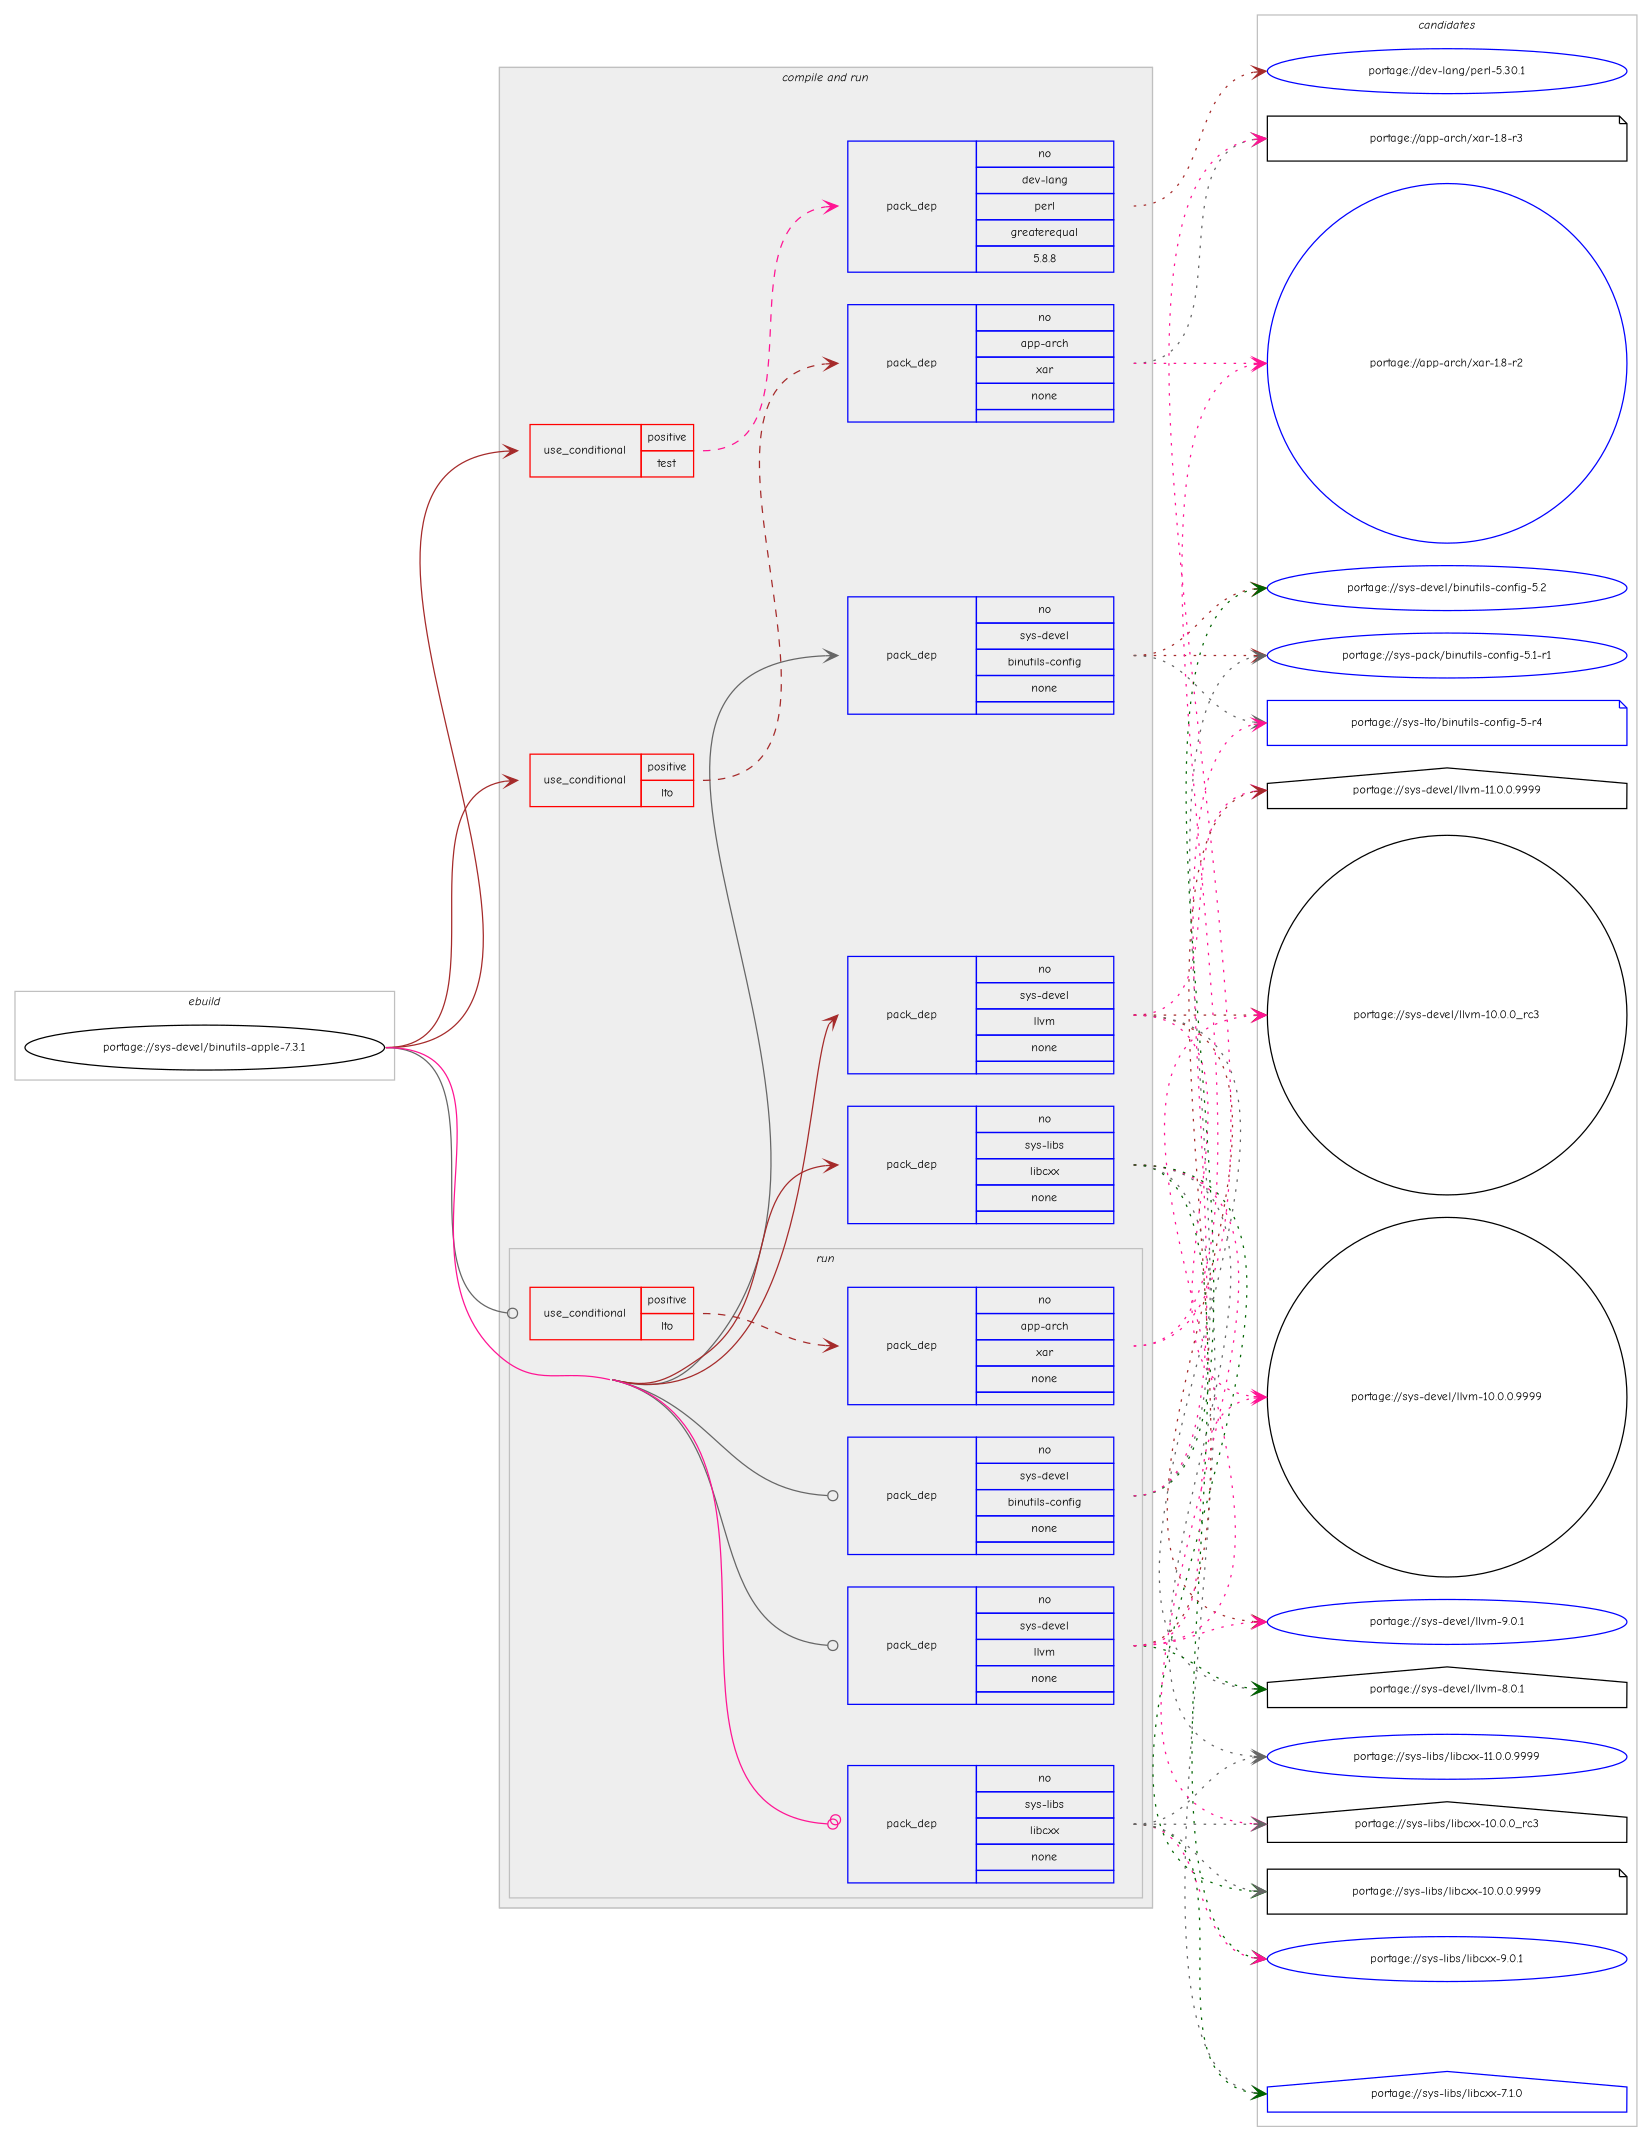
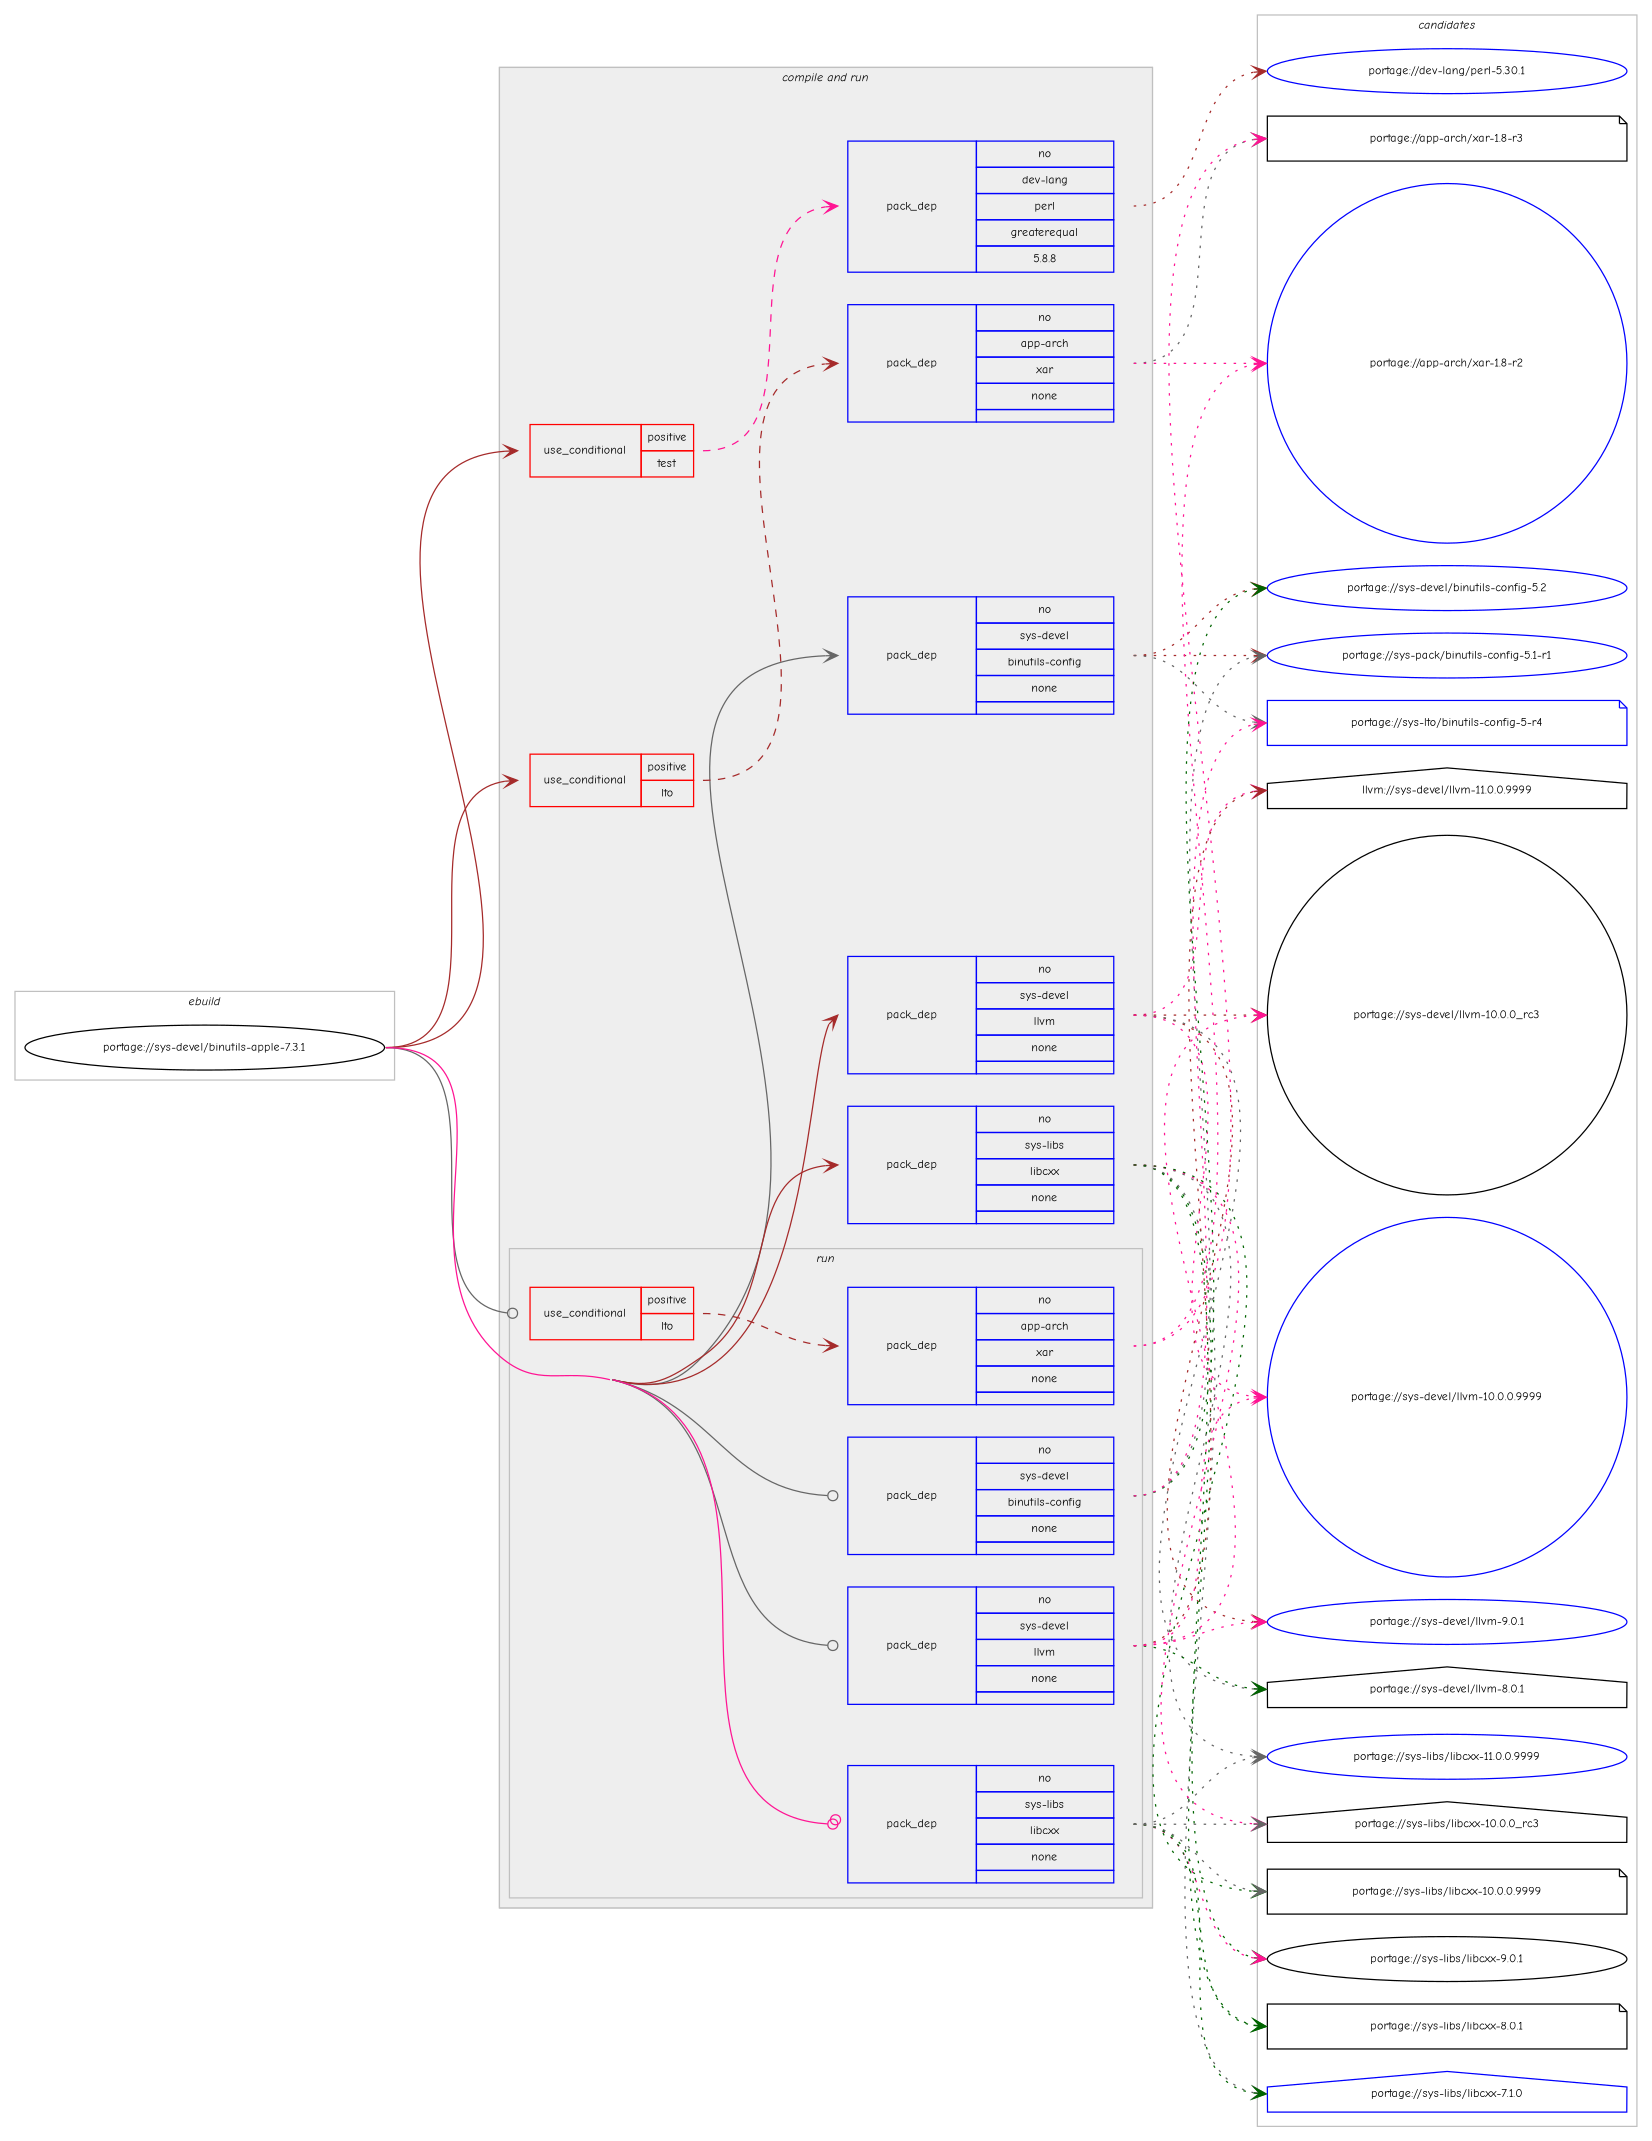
  digraph {
    compound=true
    concentrate=true
    fontname="Comic Neue"
    fontsize=10
    newrank=true
    rankdir=LR
    ranksep=1.5
    node [color=blue fontname="Comic Neue" fontsize=10 shape=none]
    edge [arrowhead=vee color=gray40 fontname="Comic Neue" headport=w style=dotted tailport=e weight=100]
    n1 [color=black label="portage://sys-devel/binutils-apple-7.3.1" shape=ellipse width=4]
    n2 [label=<<TABLE BORDER="0" CELLBORDER="1" CELLSPACING="0" CELLPADDING="4" WIDTH="220"><TR><TD ROWSPAN="6" CELLPADDING="30">pack_dep</TD></TR><TR><TD WIDTH="110">no</TD></TR><TR><TD>app-arch</TD></TR><TR><TD>xar</TD></TR><TR><TD>none</TD></TR><TR><TD></TD></TR></TABLE>>]
    n3 [color=red label=<<TABLE BORDER="0" CELLBORDER="1" CELLSPACING="0" CELLPADDING="4"><TR><TD ROWSPAN="3" CELLPADDING="10">use_conditional</TD></TR><TR><TD>positive</TD></TR><TR><TD>lto</TD></TR></TABLE>>]
    n4 [label=<<TABLE BORDER="0" CELLBORDER="1" CELLSPACING="0" CELLPADDING="4" WIDTH="220"><TR><TD ROWSPAN="6" CELLPADDING="30">pack_dep</TD></TR><TR><TD WIDTH="110">no</TD></TR><TR><TD>dev-lang</TD></TR><TR><TD>perl</TD></TR><TR><TD>greaterequal</TD></TR><TR><TD>5.8.8</TD></TR></TABLE>>]
    n5 [color=red label=<<TABLE BORDER="0" CELLBORDER="1" CELLSPACING="0" CELLPADDING="4"><TR><TD ROWSPAN="3" CELLPADDING="10">use_conditional</TD></TR><TR><TD>positive</TD></TR><TR><TD>test</TD></TR></TABLE>>]
    n6 [label=<<TABLE BORDER="0" CELLBORDER="1" CELLSPACING="0" CELLPADDING="4" WIDTH="220"><TR><TD ROWSPAN="6" CELLPADDING="30">pack_dep</TD></TR><TR><TD WIDTH="110">no</TD></TR><TR><TD>sys-devel</TD></TR><TR><TD>binutils-config</TD></TR><TR><TD>none</TD></TR><TR><TD></TD></TR></TABLE>>]
    n7 [label=<<TABLE BORDER="0" CELLBORDER="1" CELLSPACING="0" CELLPADDING="4" WIDTH="220"><TR><TD ROWSPAN="6" CELLPADDING="30">pack_dep</TD></TR><TR><TD WIDTH="110">no</TD></TR><TR><TD>sys-devel</TD></TR><TR><TD>llvm</TD></TR><TR><TD>none</TD></TR><TR><TD></TD></TR></TABLE>>]
    n8 [label=<<TABLE BORDER="0" CELLBORDER="1" CELLSPACING="0" CELLPADDING="4" WIDTH="220"><TR><TD ROWSPAN="6" CELLPADDING="30">pack_dep</TD></TR><TR><TD WIDTH="110">no</TD></TR><TR><TD>sys-libs</TD></TR><TR><TD>libcxx</TD></TR><TR><TD>none</TD></TR><TR><TD></TD></TR></TABLE>>]
    n9 [label=<<TABLE BORDER="0" CELLBORDER="1" CELLSPACING="0" CELLPADDING="4" WIDTH="220"><TR><TD ROWSPAN="6" CELLPADDING="30">pack_dep</TD></TR><TR><TD WIDTH="110">no</TD></TR><TR><TD>app-arch</TD></TR><TR><TD>xar</TD></TR><TR><TD>none</TD></TR><TR><TD></TD></TR></TABLE>>]
    n10 [color=red label=<<TABLE BORDER="0" CELLBORDER="1" CELLSPACING="0" CELLPADDING="4"><TR><TD ROWSPAN="3" CELLPADDING="10">use_conditional</TD></TR><TR><TD>positive</TD></TR><TR><TD>lto</TD></TR></TABLE>>]
    n11 [label=<<TABLE BORDER="0" CELLBORDER="1" CELLSPACING="0" CELLPADDING="4" WIDTH="220"><TR><TD ROWSPAN="6" CELLPADDING="30">pack_dep</TD></TR><TR><TD WIDTH="110">no</TD></TR><TR><TD>sys-devel</TD></TR><TR><TD>binutils-config</TD></TR><TR><TD>none</TD></TR><TR><TD></TD></TR></TABLE>>]
    n12 [label=<<TABLE BORDER="0" CELLBORDER="1" CELLSPACING="0" CELLPADDING="4" WIDTH="220"><TR><TD ROWSPAN="6" CELLPADDING="30">pack_dep</TD></TR><TR><TD WIDTH="110">no</TD></TR><TR><TD>sys-devel</TD></TR><TR><TD>llvm</TD></TR><TR><TD>none</TD></TR><TR><TD></TD></TR></TABLE>>]
    n13 [label=<<TABLE BORDER="0" CELLBORDER="1" CELLSPACING="0" CELLPADDING="4" WIDTH="220"><TR><TD ROWSPAN="6" CELLPADDING="30">pack_dep</TD></TR><TR><TD WIDTH="110">no</TD></TR><TR><TD>sys-libs</TD></TR><TR><TD>libcxx</TD></TR><TR><TD>none</TD></TR><TR><TD></TD></TR></TABLE>>]
    n14 [color=black label="portage://app-arch/xar-1.8-r3" shape=note width=4]
    n15 [label="portage://app-arch/xar-1.8-r2" shape=circle width=4]
    n16 [label="portage://dev-lang/perl-5.30.1" shape=ellipse width=4]
    n17 [label="portage://sys-devel/binutils-config-5.2" shape=ellipse width=4]
    n18 [label="portage://sys-pack/binutils-config-5.1-r1" shape=ellipse width=4]
    n19 [label="portage://sys-lto/binutils-config-5-r4" shape=note width=4]
    n20 [label="portage://sys-devel/llvm-9.0.1" shape=ellipse width=4]
    n21 [color=black label="portage://sys-devel/llvm-8.0.1" shape=house width=4]
-   n22 [color=black label="portage://sys-devel/llvm-11.0.0.9999" shape=house width=4]
+   n22 [color=black label="llvm://sys-devel/llvm-11.0.0.9999" shape=house width=4]
    n23 [color=black label="portage://sys-devel/llvm-10.0.0_rc3" shape=circle width=4]
-   n24 [color=black label="portage://sys-devel/llvm-10.0.0.9999" shape=circle width=4]
-   n25 [label="portage://sys-libs/libcxx-9.0.1" shape=ellipse width=4]
+   n24 [label="portage://sys-devel/llvm-10.0.0.9999" shape=circle width=4]
+   n25 [color=black label="portage://sys-libs/libcxx-9.0.1" shape=ellipse width=4]
+   n26 [color=black label="portage://sys-libs/libcxx-8.0.1" shape=note width=4]
    n27 [label="portage://sys-libs/libcxx-7.1.0" shape=house width=4]
    n28 [label="portage://sys-libs/libcxx-11.0.0.9999" shape=ellipse width=4]
    n29 [color=black label="portage://sys-libs/libcxx-10.0.0_rc3" shape=house width=4]
    n30 [color=black label="portage://sys-libs/libcxx-10.0.0.9999" shape=note width=4]
    subgraph cluster_1 {
      color=gray
      label=<<i>ebuild</i>>
      rank=same
      n1
    }
    subgraph cluster_2 {
      color=gray
      label=<<i>dependencies</i>>
      subgraph cluster_3 {
        color=gray
        fillcolor="#eeeeee"
        label=<<i>compile</i>>
        style=filled
        subgraph sub_4 {
          color=gray
          fillcolor="#eeeeee"
          label=<<i>compile</i>>
          style=filled
          n3
          subgraph sub_5 {
            color=gray
            fillcolor="#eeeeee"
            label=<<i>compile</i>>
            style=filled
            n2
          }
        }
        subgraph sub_6 {
          color=gray
          fillcolor="#eeeeee"
          label=<<i>compile</i>>
          style=filled
          n5
          subgraph sub_7 {
            color=gray
            fillcolor="#eeeeee"
            label=<<i>compile</i>>
            style=filled
            n4
          }
        }
        subgraph sub_8 {
          color=gray
          fillcolor="#eeeeee"
          label=<<i>compile</i>>
          style=filled
          n6
        }
        subgraph sub_9 {
          color=gray
          fillcolor="#eeeeee"
          label=<<i>compile</i>>
          style=filled
          n7
        }
        subgraph sub_10 {
          color=gray
          fillcolor="#eeeeee"
          label=<<i>compile</i>>
          style=filled
          n8
        }
      }
      subgraph cluster_11 {
        color=gray
        fillcolor="#eeeeee"
        label=<<i>compile and run</i>>
        style=filled
      }
      subgraph cluster_12 {
        color=gray
        fillcolor="#eeeeee"
        label=<<i>run</i>>
        style=filled
        subgraph sub_13 {
          color=gray
          fillcolor="#eeeeee"
          label=<<i>run</i>>
          style=filled
          n10
          subgraph sub_14 {
            color=gray
            fillcolor="#eeeeee"
            label=<<i>run</i>>
            style=filled
            n9
          }
        }
        subgraph sub_15 {
          color=gray
          fillcolor="#eeeeee"
          label=<<i>run</i>>
          style=filled
          n11
        }
        subgraph sub_16 {
          color=gray
          fillcolor="#eeeeee"
          label=<<i>run</i>>
          style=filled
          n12
        }
        subgraph sub_17 {
          color=gray
          fillcolor="#eeeeee"
          label=<<i>run</i>>
          style=filled
          n13
        }
      }
    }
    subgraph cluster_18 {
      color=gray
      label=<<i>candidates</i>>
      rank=same
      subgraph sub_19 {
        color=black
        label=<<i>candidates</i>>
        nodesep=1
        rank=same
        n14
        n15
      }
      subgraph sub_20 {
        color=black
        label=<<i>candidates</i>>
        nodesep=1
        rank=same
        n16
      }
      subgraph sub_21 {
        color=black
        label=<<i>candidates</i>>
        nodesep=1
        rank=same
        n17
        n18
        n19
      }
      subgraph sub_22 {
        color=black
        label=<<i>candidates</i>>
        nodesep=1
        rank=same
        n20
        n21
        n22
        n23
        n24
      }
      subgraph sub_23 {
        color=black
        label=<<i>candidates</i>>
        nodesep=1
        rank=same
        n25
+       n26
        n27
        n28
        n29
        n30
      }
      subgraph sub_24 {
        color=black
        label=<<i>candidates</i>>
        nodesep=1
        rank=same
        n14
        n15
      }
      subgraph sub_25 {
        color=black
        label=<<i>candidates</i>>
        nodesep=1
        rank=same
        n17
        n18
        n19
      }
      subgraph sub_26 {
        color=black
        label=<<i>candidates</i>>
        nodesep=1
        rank=same
        n20
        n21
        n22
        n23
        n24
      }
      subgraph sub_27 {
        color=black
        label=<<i>candidates</i>>
        nodesep=1
        rank=same
        n25
+       n26
        n27
        n28
        n29
        n30
      }
    }
    n1 -> n3 [color=brown style=solid weight=20]
    n1 -> n5 [color=brown style=solid weight=20]
    n1 -> n6 [style=solid weight=20]
    n1 -> n7 [color=brown style=solid weight=20]
    n1 -> n8 [color=brown style=solid weight=20]
    n1 -> n10 [arrowhead=odot style=solid weight=20]
    n1 -> n11 [arrowhead=odot style=solid weight=20]
    n1 -> n12 [arrowhead=odot style=solid weight=20]
    n1 -> n13 [arrowhead=odot color=deeppink style=solid weight=20]
    n2 -> n14
    n2 -> n15 [color=deeppink]
    n3 -> n2 [color=brown style=dashed weight=20]
    n4 -> n16 [color=brown]
    n5 -> n4 [color=deeppink style=dashed weight=20]
    n6 -> n17 [color=brown]
    n6 -> n18 [color=brown]
    n6 -> n19
    n7 -> n20 [color=brown]
    n7 -> n21
    n7 -> n22 [color=deeppink]
    n7 -> n23 [color=brown]
    n7 -> n24 [color=deeppink]
    n8 -> n25 [color=darkgreen]
+   n8 -> n26 [color=darkgreen]
    n8 -> n27
    n8 -> n28
    n8 -> n29 [color=deeppink]
    n8 -> n30 [color=darkgreen]
    n9 -> n14 [color=deeppink]
    n9 -> n15 [color=deeppink]
    n10 -> n9 [color=brown style=dashed weight=20]
    n11 -> n17 [color=darkgreen]
    n11 -> n18
    n11 -> n19 [color=deeppink]
    n12 -> n20 [color=deeppink]
    n12 -> n21 [color=darkgreen]
    n12 -> n22 [color=brown]
    n12 -> n23 [color=deeppink]
    n12 -> n24 [color=deeppink]
    n13 -> n25 [color=deeppink]
+   n13 -> n26 [color=darkgreen]
    n13 -> n27 [color=darkgreen]
    n13 -> n28
    n13 -> n29
    n13 -> n30
  }
